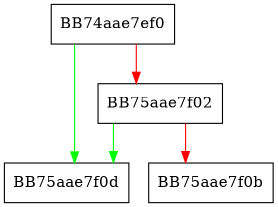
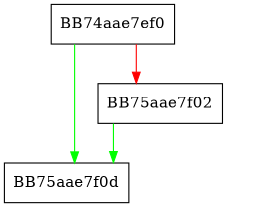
  digraph {
    splines=ortho
    node [shape=box]
    edge [color=green]
    n1 [label=BB74aae7ef0]
    BB75aae7f0d
    BB75aae7f02
-   BB75aae7f0b
    n1 -> BB75aae7f0d
    n1 -> BB75aae7f02 [color=red]
    BB75aae7f02 -> BB75aae7f0d
-   BB75aae7f02 -> BB75aae7f0b [color=red]
  }
